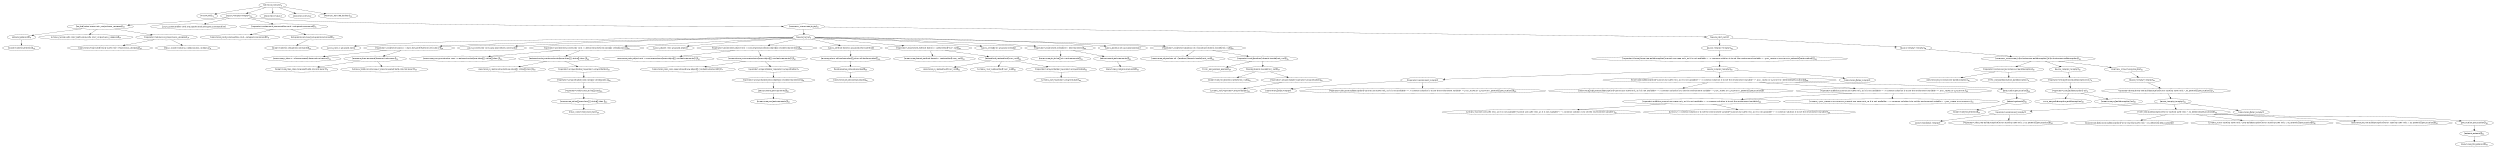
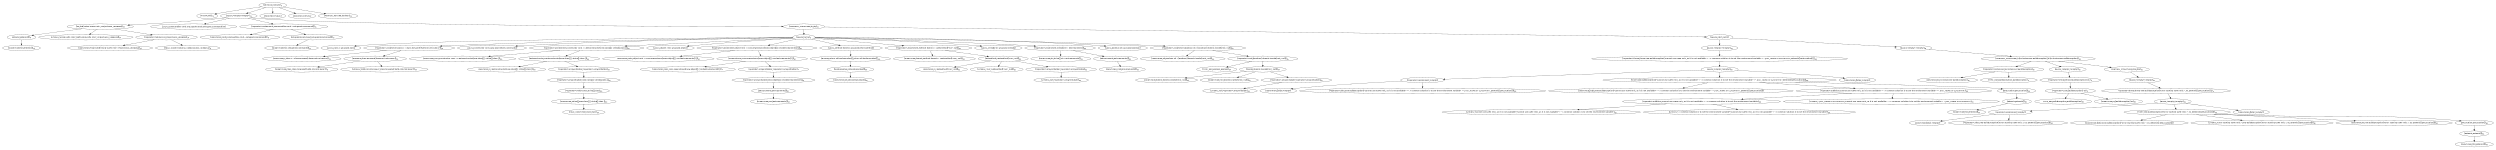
  digraph {
    fontname="Fira Sans"
    node [fontname="Fira Sans"]
    edge [fontname="Fira Sans"]
    n1 [label=<(METHOD,execute)<SUB>73</SUB>>]
    n2 [label=<(PARAM,this)<SUB>13</SUB>>]
    n3 [label=<(BLOCK,&lt;empty&gt;,&lt;empty&gt;)<SUB>73</SUB>>]
    n4 [label=<(MODIFIER,PUBLIC)>]
    n5 [label=<(MODIFIER,VIRTUAL)>]
    n6 [label=<(METHOD_RETURN,boolean)<SUB>73</SUB>>]
    n7 [label=<(log,log(&quot;Using Kaffe rmic&quot;, Project.MSG_VERBOSE))<SUB>74</SUB>>]
    n8 [label=<(LOCAL,Commandline cmd: org.apache.tools.ant.types.Commandline)>]
    n9 [label=<(&lt;operator&gt;.assignment,Commandline cmd = setupRmicCommand())<SUB>75</SUB>>]
    n10 [label=<(CONTROL_STRUCTURE,try,try)<SUB>77</SUB>>]
    n11 [label=<(getRmic,getRmic())<SUB>74</SUB>>]
    n12 [label=<(LITERAL,&quot;Using Kaffe rmic&quot;,log(&quot;Using Kaffe rmic&quot;, Project.MSG_VERBOSE))<SUB>74</SUB>>]
    n13 [label=<(&lt;operator&gt;.fieldAccess,Project.MSG_VERBOSE)<SUB>74</SUB>>]
    n14 [label=<(IDENTIFIER,cmd,Commandline cmd = setupRmicCommand())<SUB>78</SUB>>]
    n15 [label=<(setupRmicCommand,setupRmicCommand())<SUB>75</SUB>>]
    n16 [label=<(BLOCK,try,try)<SUB>77</SUB>>]
    n17 [label=<(BLOCK,catch,catch)>]
    n18 [label=<(IDENTIFIER,this,getRmic())<SUB>74</SUB>>]
    n19 [label=<(IDENTIFIER,Project,log(&quot;Using Kaffe rmic&quot;, Project.MSG_VERBOSE))<SUB>74</SUB>>]
    n20 [label=<(FIELD_IDENTIFIER,MSG_VERBOSE,MSG_VERBOSE)<SUB>74</SUB>>]
    n21 [label=<(IDENTIFIER,this,setupRmicCommand())<SUB>75</SUB>>]
    n22 [label=<(LOCAL,Class c: java.lang.Class)>]
    n23 [label=<(&lt;operator&gt;.assignment,Class c = Class.forName(&quot;kaffe.rmi.rmic.RMIC&quot;))<SUB>79</SUB>>]
    n24 [label=<(LOCAL,Constructor cons: java.lang.reflect.Constructor)>]
    n25 [label=<(&lt;operator&gt;.assignment,Constructor cons = c.getConstructor(new Class[] { String[].class }))<SUB>80</SUB>>]
    n26 [label=<(LOCAL,Object rmic: java.lang.Object)>]
    n27 [label=<(&lt;operator&gt;.assignment,Object rmic = cons.newInstance(new Object[] { cmd.getArguments() }))<SUB>81</SUB>>]
    n28 [label=<(LOCAL,Method doRmic: java.lang.reflect.Method)>]
    n29 [label=<(&lt;operator&gt;.assignment,Method doRmic = c.getMethod(&quot;run&quot;, null))<SUB>82</SUB>>]
    n30 [label=<(LOCAL,String[] str: java.lang.String[])>]
    n31 [label=<(&lt;operator&gt;.assignment,String[] str = getArguments())<SUB>83</SUB>>]
    n32 [label=<(LOCAL,Boolean ok: java.lang.Boolean)>]
    n33 [label=<(&lt;operator&gt;.assignment,Boolean ok = (Boolean) doRmic.invoke(rmic, null))<SUB>84</SUB>>]
    n34 [label=<(BLOCK,&lt;empty&gt;,&lt;empty&gt;)<SUB>87</SUB>>]
    n35 [label=<(BLOCK,&lt;empty&gt;,&lt;empty&gt;)<SUB>92</SUB>>]
    n36 [label=<(IDENTIFIER,c,Class c = Class.forName(&quot;kaffe.rmi.rmic.RMIC&quot;))<SUB>79</SUB>>]
    n37 [label=<(forName,Class.forName(&quot;kaffe.rmi.rmic.RMIC&quot;))<SUB>79</SUB>>]
    n38 [label=<(IDENTIFIER,cons,Constructor cons = c.getConstructor(new Class[] { String[].class }))<SUB>80</SUB>>]
    n39 [label=<(getConstructor,c.getConstructor(new Class[] { String[].class }))<SUB>80</SUB>>]
    n40 [label=<(IDENTIFIER,rmic,Object rmic = cons.newInstance(new Object[] { cmd.getArguments() }))<SUB>81</SUB>>]
    n41 [label=<(newInstance,cons.newInstance(new Object[] { cmd.getArguments() }))<SUB>81</SUB>>]
    n42 [label=<(RETURN,return ok.booleanValue();,return ok.booleanValue();)<SUB>86</SUB>>]
    n43 [label=<(IDENTIFIER,doRmic,Method doRmic = c.getMethod(&quot;run&quot;, null))<SUB>82</SUB>>]
    n44 [label=<(getMethod,c.getMethod(&quot;run&quot;, null))<SUB>82</SUB>>]
    n45 [label=<(IDENTIFIER,str,String[] str = getArguments())<SUB>83</SUB>>]
    n46 [label=<(getArguments,getArguments())<SUB>83</SUB>>]
    n47 [label=<(IDENTIFIER,ok,Boolean ok = (Boolean) doRmic.invoke(rmic, null))<SUB>84</SUB>>]
    n48 [label=<(&lt;operator&gt;.cast,(Boolean) doRmic.invoke(rmic, null))<SUB>64</SUB>>]
    n49 [label=<(booleanValue,ok.booleanValue())<SUB>86</SUB>>]
    n50 [label=<(IDENTIFIER,Class,Class.forName(&quot;kaffe.rmi.rmic.RMIC&quot;))<SUB>79</SUB>>]
    n51 [label=<(LITERAL,&quot;kaffe.rmi.rmic.RMIC&quot;,Class.forName(&quot;kaffe.rmi.rmic.RMIC&quot;))<SUB>79</SUB>>]
    n52 [label=<(IDENTIFIER,c,c.getConstructor(new Class[] { String[].class }))<SUB>80</SUB>>]
    n53 [label=<(&lt;operator&gt;.arrayInitializer,&lt;operator&gt;.arrayInitializer)<SUB>80</SUB>>]
    n54 [label=<(&lt;operator&gt;.arrayInitializer,new Class[] { String[].class })<SUB>80</SUB>>]
    n55 [label=<(&lt;operator&gt;.fieldAccess,String[].class)<SUB>80</SUB>>]
    n56 [label=<(IDENTIFIER,String[],new Class[] { String[].class })<SUB>80</SUB>>]
    n57 [label=<(FIELD_IDENTIFIER,class,class)<SUB>80</SUB>>]
    n58 [label=<(IDENTIFIER,cons,cons.newInstance(new Object[] { cmd.getArguments() }))<SUB>81</SUB>>]
    n59 [label=<(&lt;operator&gt;.arrayInitializer,&lt;operator&gt;.arrayInitializer)<SUB>81</SUB>>]
    n60 [label=<(&lt;operator&gt;.arrayInitializer,new Object[] { cmd.getArguments() })<SUB>81</SUB>>]
    n61 [label=<(getArguments,getArguments())<SUB>81</SUB>>]
    n62 [label=<(IDENTIFIER,cmd,getArguments())<SUB>81</SUB>>]
    n63 [label=<(IDENTIFIER,c,c.getMethod(&quot;run&quot;, null))<SUB>82</SUB>>]
    n64 [label=<(LITERAL,&quot;run&quot;,c.getMethod(&quot;run&quot;, null))<SUB>82</SUB>>]
    n65 [label=<(&lt;operator&gt;.arrayInitializer,&lt;operator&gt;.arrayInitializer)<SUB>82</SUB>>]
    n66 [label=<(LITERAL,null,&lt;operator&gt;.arrayInitializer)<SUB>82</SUB>>]
    n67 [label=<(IDENTIFIER,cmd,getArguments())<SUB>83</SUB>>]
    n68 [label=<(TYPE_REF,Boolean,Boolean)<SUB>84</SUB>>]
    n69 [label=<(invoke,doRmic.invoke(rmic, null))<SUB>84</SUB>>]
+   n70 [label=<(IDENTIFIER,doRmic,doRmic.invoke(rmic, null))<SUB>84</SUB>>]
    n71 [label=<(IDENTIFIER,rmic,doRmic.invoke(rmic, null))<SUB>84</SUB>>]
    n72 [label=<(&lt;operator&gt;.arrayInitializer,&lt;operator&gt;.arrayInitializer)<SUB>84</SUB>>]
    n73 [label=<(LITERAL,null,&lt;operator&gt;.arrayInitializer)<SUB>84</SUB>>]
    n74 [label=<(IDENTIFIER,ok,ok.booleanValue())<SUB>86</SUB>>]
    n75 [label=<(&lt;operator&gt;.throw,throw new BuildException(&quot;Cannot use Kaffe rmic, as it is not available&quot; + &quot; A common solution is to set the environment variable&quot; + &quot; JAVA_HOME or CLASSPATH.&quot;, getRmic().getLocation());)<SUB>88</SUB>>]
    n76 [label=<(CONTROL_STRUCTURE,if (ex instanceof BuildException),if (ex instanceof BuildException))<SUB>93</SUB>>]
    n77 [label=<(BLOCK,&lt;empty&gt;,&lt;empty&gt;)<SUB>88</SUB>>]
    n78 [label=<(&lt;operator&gt;.assignment,&lt;empty&gt;)>]
    n79 [label=<(&lt;init&gt;,new BuildException(&quot;Cannot use Kaffe rmic, as it is not available&quot; + &quot; A common solution is to set the environment variable&quot; + &quot; JAVA_HOME or CLASSPATH.&quot;, getRmic().getLocation()))<SUB>88</SUB>>]
    n80 [label=<(IDENTIFIER,$obj0,&lt;empty&gt;)>]
    n81 [label=<(IDENTIFIER,$obj0,&lt;empty&gt;)>]
    n82 [label=<(&lt;operator&gt;.alloc,new BuildException(&quot;Cannot use Kaffe rmic, as it is not available&quot; + &quot; A common solution is to set the environment variable&quot; + &quot; JAVA_HOME or CLASSPATH.&quot;, getRmic().getLocation()))<SUB>88</SUB>>]
    n83 [label=<(IDENTIFIER,$obj0,new BuildException(&quot;Cannot use Kaffe rmic, as it is not available&quot; + &quot; A common solution is to set the environment variable&quot; + &quot; JAVA_HOME or CLASSPATH.&quot;, getRmic().getLocation()))>]
    n84 [label=<(&lt;operator&gt;.addition,&quot;Cannot use Kaffe rmic, as it is not available&quot; + &quot; A common solution is to set the environment variable&quot; + &quot; JAVA_HOME or CLASSPATH.&quot;)<SUB>88</SUB>>]
    n85 [label=<(getLocation,getLocation())<SUB>90</SUB>>]
    n86 [label=<(&lt;operator&gt;.addition,&quot;Cannot use Kaffe rmic, as it is not available&quot; + &quot; A common solution is to set the environment variable&quot;)<SUB>88</SUB>>]
    n87 [label=<(LITERAL,&quot; JAVA_HOME or CLASSPATH.&quot;,&quot;Cannot use Kaffe rmic, as it is not available&quot; + &quot; A common solution is to set the environment variable&quot; + &quot; JAVA_HOME or CLASSPATH.&quot;)<SUB>90</SUB>>]
    n88 [label=<(getRmic,getRmic())<SUB>90</SUB>>]
    n89 [label=<(LITERAL,&quot;Cannot use Kaffe rmic, as it is not available&quot;,&quot;Cannot use Kaffe rmic, as it is not available&quot; + &quot; A common solution is to set the environment variable&quot;)<SUB>88</SUB>>]
    n90 [label=<(LITERAL,&quot; A common solution is to set the environment variable&quot;,&quot;Cannot use Kaffe rmic, as it is not available&quot; + &quot; A common solution is to set the environment variable&quot;)<SUB>89</SUB>>]
    n91 [label=<(IDENTIFIER,this,getRmic())<SUB>90</SUB>>]
    n92 [label=<(&lt;operator&gt;.instanceOf,ex instanceof BuildException)<SUB>93</SUB>>]
    n93 [label=<(BLOCK,&lt;empty&gt;,&lt;empty&gt;)<SUB>93</SUB>>]
    n94 [label=<(CONTROL_STRUCTURE,else,else)<SUB>85</SUB>>]
    n95 [label=<(IDENTIFIER,ex,ex instanceof BuildException)<SUB>93</SUB>>]
    n96 [label=<(TYPE_REF,BuildException,BuildException)<SUB>93</SUB>>]
    n97 [label=<(&lt;operator&gt;.throw,throw (BuildException) ex;)<SUB>94</SUB>>]
    n98 [label=<(BLOCK,&lt;empty&gt;,&lt;empty&gt;)<SUB>95</SUB>>]
    n99 [label=<(&lt;operator&gt;.cast,(BuildException) ex)<SUB>94</SUB>>]
    n100 [label=<(TYPE_REF,BuildException,BuildException)<SUB>94</SUB>>]
    n101 [label=<(IDENTIFIER,ex,(BuildException) ex)<SUB>94</SUB>>]
    n102 [label=<(&lt;operator&gt;.throw,throw new BuildException(&quot;Error starting Kaffe rmic: &quot;, ex, getRmic().getLocation());)<SUB>96</SUB>>]
    n103 [label=<(BLOCK,&lt;empty&gt;,&lt;empty&gt;)<SUB>96</SUB>>]
    n104 [label=<(&lt;operator&gt;.assignment,&lt;empty&gt;)>]
    n105 [label=<(&lt;init&gt;,new BuildException(&quot;Error starting Kaffe rmic: &quot;, ex, getRmic().getLocation()))<SUB>96</SUB>>]
    n106 [label=<(IDENTIFIER,$obj1,&lt;empty&gt;)>]
    n107 [label=<(IDENTIFIER,$obj1,&lt;empty&gt;)>]
    n108 [label=<(&lt;operator&gt;.alloc,new BuildException(&quot;Error starting Kaffe rmic: &quot;, ex, getRmic().getLocation()))<SUB>96</SUB>>]
    n109 [label=<(IDENTIFIER,$obj1,new BuildException(&quot;Error starting Kaffe rmic: &quot;, ex, getRmic().getLocation()))>]
    n110 [label=<(LITERAL,&quot;Error starting Kaffe rmic: &quot;,new BuildException(&quot;Error starting Kaffe rmic: &quot;, ex, getRmic().getLocation()))<SUB>96</SUB>>]
    n111 [label=<(IDENTIFIER,ex,new BuildException(&quot;Error starting Kaffe rmic: &quot;, ex, getRmic().getLocation()))<SUB>96</SUB>>]
    n112 [label=<(getLocation,getLocation())<SUB>96</SUB>>]
    n113 [label=<(getRmic,getRmic())<SUB>96</SUB>>]
    n114 [label=<(IDENTIFIER,this,getRmic())<SUB>96</SUB>>]
    n1 -> n2
    n1 -> n3
    n1 -> n4
    n1 -> n5
    n1 -> n6
    n3 -> n7
    n3 -> n8
    n3 -> n9
    n3 -> n10
    n7 -> n11
    n7 -> n12
    n7 -> n13
    n9 -> n14
    n9 -> n15
    n10 -> n16
    n10 -> n17
    n11 -> n18
    n13 -> n19
    n13 -> n20
    n15 -> n21
    n16 -> n22
    n16 -> n23
    n16 -> n24
    n16 -> n25
    n16 -> n26
    n16 -> n27
    n16 -> n28
    n16 -> n29
    n16 -> n30
    n16 -> n31
    n16 -> n32
    n16 -> n33
    n17 -> n34
    n17 -> n35
    n23 -> n36
    n23 -> n37
    n25 -> n38
    n25 -> n39
    n27 -> n40
    n27 -> n41
    n28 -> n42
    n29 -> n43
    n29 -> n44
    n31 -> n45
    n31 -> n46
    n33 -> n47
    n33 -> n48
    n34 -> n75
    n35 -> n76
    n37 -> n50
    n37 -> n51
    n39 -> n52
    n39 -> n53
    n41 -> n58
    n41 -> n59
    n42 -> n49
    n44 -> n63
    n44 -> n64
    n44 -> n65
    n46 -> n67
    n48 -> n68
    n48 -> n69
    n49 -> n74
    n53 -> n54
    n54 -> n55
    n55 -> n56
    n56 -> n57
    n59 -> n60
    n60 -> n61
    n61 -> n62
    n65 -> n66
+   n69 -> n70
    n69 -> n71
    n69 -> n72
    n72 -> n73
    n75 -> n77
    n76 -> n92
    n76 -> n93
    n76 -> n94
    n77 -> n78
    n77 -> n79
    n77 -> n80
    n78 -> n81
    n78 -> n82
    n79 -> n83
    n79 -> n84
    n79 -> n85
    n84 -> n86
    n84 -> n87
    n85 -> n88
    n86 -> n89
    n86 -> n90
    n88 -> n91
    n92 -> n95
    n92 -> n96
    n93 -> n97
    n94 -> n98
    n97 -> n99
    n98 -> n102
    n99 -> n100
    n99 -> n101
    n102 -> n103
    n103 -> n104
    n103 -> n105
    n103 -> n106
    n104 -> n107
    n104 -> n108
    n105 -> n109
    n105 -> n110
    n105 -> n111
    n105 -> n112
    n112 -> n113
    n113 -> n114
  }
